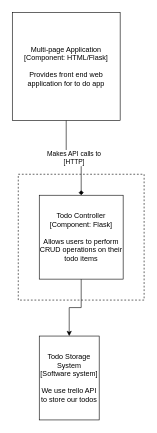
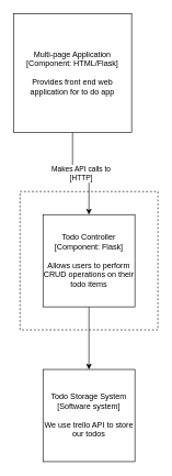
  <mxCell id="0" />
  <mxCell id="1" parent="0" />
  <mxCell id="2" value="" style="whiteSpace=wrap;html=1;aspect=fixed;dashed=1;fillColor=none;" vertex="1" parent="1"><mxGeometry x="30" y="290" width="210" height="210" as="geometry" /></mxCell>
- <mxCell id="3" value="Makes API calls to&lt;br&gt;[HTTP]" style="edgeStyle=orthogonalEdgeStyle;rounded=0;orthogonalLoop=1;jettySize=auto;html=1;entryX=0.5;entryY=0;entryDx=0;entryDy=0;endArrow=diamond;" edge="1" parent="1" source="4" target="6"><mxGeometry relative="1" as="geometry" /></mxCell>
+ <mxCell id="3" value="Makes API calls to&lt;br&gt;[HTTP]" style="edgeStyle=orthogonalEdgeStyle;rounded=0;orthogonalLoop=1;jettySize=auto;html=1;entryX=0.5;entryY=0;entryDx=0;entryDy=0;" edge="1" parent="1" source="4" target="6"><mxGeometry relative="1" as="geometry" /></mxCell>
  <mxCell id="4" value="Multi-page Application&lt;br&gt;[Component: HTML/Flask]&lt;br&gt;&lt;br&gt;Provides front end web application for to do app" style="whiteSpace=wrap;html=1;aspect=fixed;" vertex="1" parent="1"><mxGeometry x="20" y="20" width="180" height="180" as="geometry" /></mxCell>
  <mxCell id="5" style="edgeStyle=orthogonalEdgeStyle;rounded=0;orthogonalLoop=1;jettySize=auto;html=1;" edge="1" parent="1" source="6" target="7"><mxGeometry relative="1" as="geometry" /></mxCell>
  <mxCell id="6" value="Todo Controller&lt;br&gt;[Component: Flask]&lt;br&gt;&lt;br&gt;Allows users to perform CRUD operations on their todo items" style="whiteSpace=wrap;html=1;aspect=fixed;" vertex="1" parent="1"><mxGeometry x="65" y="325" width="140" height="140" as="geometry" /></mxCell>
- <mxCell id="7" value="Todo Storage System&lt;br&gt;[Software system]&lt;br&gt;&lt;br&gt;We use trello API to store our todos" style="whiteSpace=wrap;html=1;aspect=fixed;" vertex="1" parent="1"><mxGeometry x="65" y="560" width="100" height="140" as="geometry" /></mxCell>
+ <mxCell id="7" value="Todo Storage System&lt;br&gt;[Software system]&lt;br&gt;&lt;br&gt;We use trello API to store our todos" style="whiteSpace=wrap;html=1;aspect=fixed;" vertex="1" parent="1"><mxGeometry x="65" y="560" width="140" height="140" as="geometry" /></mxCell>
